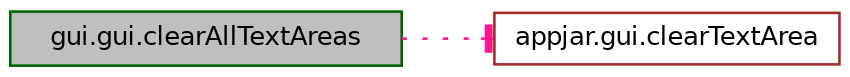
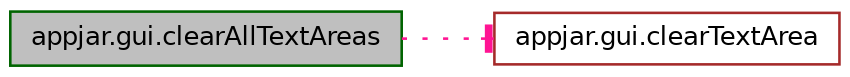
  digraph {
    rankdir=LR
    node [fontname=Helvetica fontsize=10 shape=record style=filled]
-   n1 [color=darkgreen fillcolor=grey75 fontcolor=black height=0.2 label="gui.gui.clearAllTextAreas" width=0.4]
+   n1 [color=darkgreen fillcolor=grey75 fontcolor=black height=0.2 label="appjar.gui.clearAllTextAreas" width=0.4]
    n2 [color=brown fillcolor=white height=0.2 label="appjar.gui.clearTextArea" width=0.4]
    n1 -> n2 [color=deeppink fontname=Helvetica fontsize=10 labelfontname=Helvetica labelfontsize=10 style=dotted arrowhead=tee]
  }
